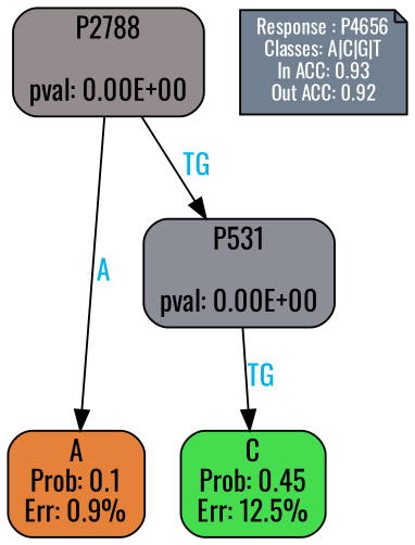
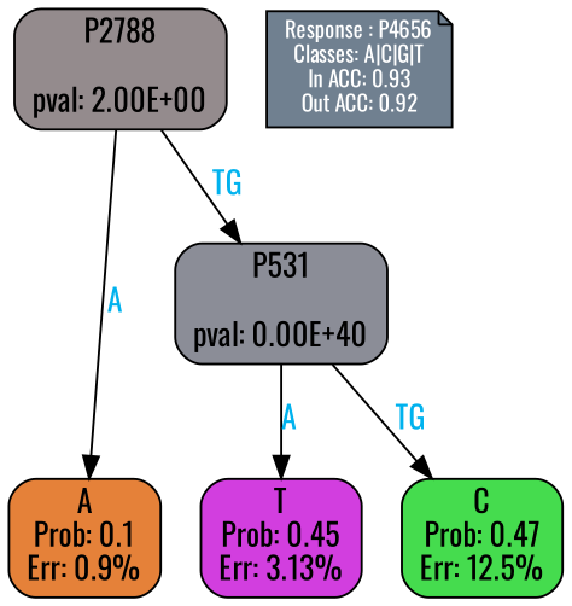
  digraph {
    fontname=Oswald
    ranksep=equally
    splines=polylines
    node [color=black fontname=Oswald shape=box style="filled, rounded"]
    edge [fontcolor=deepskyblue2 fontname=Oswald]
    n1 [fillcolor="#e58139" label="A\nProb: 0.1\nErr: 0.9%"]
-   n3 [fillcolor="#45dc4e" label="C\nProb: 0.45\nErr: 12.5%"]
+   n2 [fillcolor="#d23edf" label="T\nProb: 0.45\nErr: 3.13%"]
+   n3 [fillcolor="#45dc4e" label="C\nProb: 0.47\nErr: 12.5%"]
    n4 [align=left fillcolor=slategray fontcolor=white fontsize=10 label="Response : P4656\nClasses: A|C|G|T\nIn ACC: 0.93\nOut ACC: 0.92\n" shape=note style=filled]
-   n5 [fillcolor="#948b8d" label="P2788\n\npval: 0.00E+00"]
-   n6 [fillcolor="#8b8d97" label="P531\n\npval: 0.00E+00"]
+   n5 [fillcolor="#948b8d" label="P2788\n\npval: 2.00E+00"]
+   n6 [fillcolor="#8b8d97" label="P531\n\npval: 0.00E+40"]
    subgraph sub_1 {
      rank=same
      n1
+     n2
      n3
    }
    subgraph sub_2 {
      rank=same
      n4
      n5
    }
    n5 -> n1 [label=A]
    n5 -> n6 [label=TG]
+   n6 -> n2 [label=A]
    n6 -> n3 [label=TG]
  }
